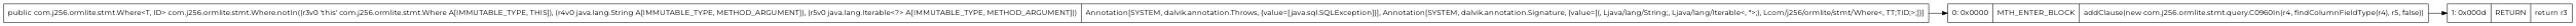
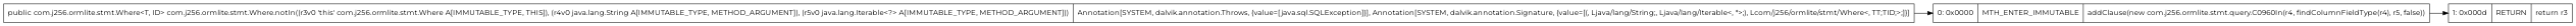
  digraph {
    rankdir=LR
    fontname=Montserrat
    node [shape=record fontname=Montserrat]
    edge [fontname=Montserrat]
-   n1 [label="{0\:\ 0x0000|MTH_ENTER_BLOCK\l|addClause(new com.j256.ormlite.stmt.query.C0960In(r4, findColumnFieldType(r4), r5, false))\l}"]
+   n1 [label="{0\:\ 0x0000|MTH_ENTER_IMMUTABLE\l|addClause(new com.j256.ormlite.stmt.query.C0960In(r4, findColumnFieldType(r4), r5, false))\l}"]
    n2 [label="{1\:\ 0x000d|RETURN\l|return r3\l}"]
    n3 [label="{public com.j256.ormlite.stmt.Where\<T, ID\> com.j256.ormlite.stmt.Where.notIn((r3v0 'this' com.j256.ormlite.stmt.Where A[IMMUTABLE_TYPE, THIS]), (r4v0 java.lang.String A[IMMUTABLE_TYPE, METHOD_ARGUMENT]), (r5v0 java.lang.Iterable\<?\> A[IMMUTABLE_TYPE, METHOD_ARGUMENT]))  | Annotation[SYSTEM, dalvik.annotation.Throws, \{value=[java.sql.SQLException]\}], Annotation[SYSTEM, dalvik.annotation.Signature, \{value=[(, Ljava\/lang\/String;, Ljava\/lang\/Iterable\<, *\>;), Lcom\/j256\/ormlite\/stmt\/Where\<, TT;TID;\>;]\}]\l}"]
    n1 -> n2
    n3 -> n1
  }
